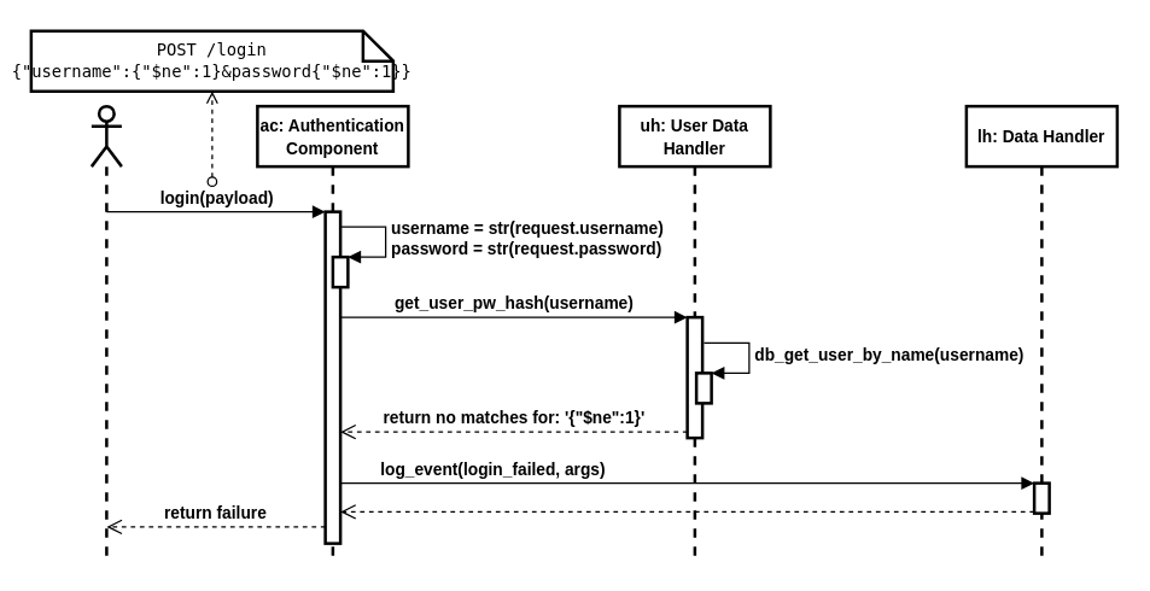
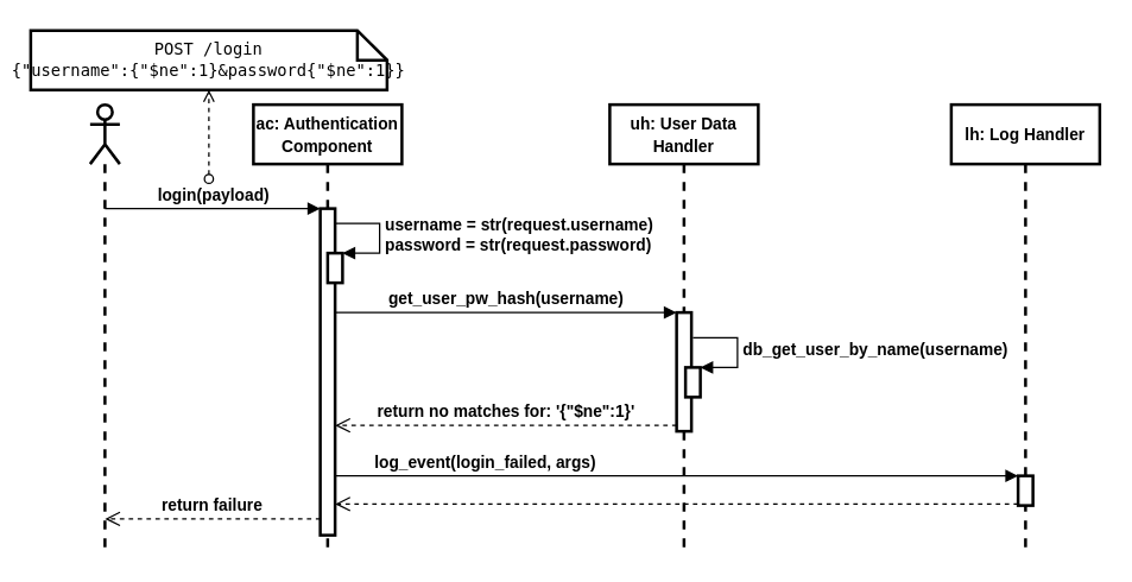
  <mxCell id="0" />
  <mxCell id="1" parent="0" />
  <mxCell id="2" value="" style="shape=umlLifeline;participant=umlActor;perimeter=lifelinePerimeter;whiteSpace=wrap;html=1;container=1;collapsible=0;recursiveResize=0;verticalAlign=top;spacingTop=36;outlineConnect=0;strokeWidth=2;" parent="1" vertex="1"><mxGeometry x="60" y="70" width="20" height="300" as="geometry" /></mxCell>
  <mxCell id="3" value="&lt;font style=&quot;font-size: 11px&quot;&gt;&lt;b&gt;ac: Authentication Component&lt;br&gt;&lt;/b&gt;&lt;/font&gt;" style="shape=umlLifeline;perimeter=lifelinePerimeter;whiteSpace=wrap;html=1;container=1;collapsible=0;recursiveResize=0;outlineConnect=0;strokeWidth=2;" parent="1" vertex="1"><mxGeometry x="170" y="70" width="100" height="300" as="geometry" /></mxCell>
  <mxCell id="4" value="" style="html=1;points=[];perimeter=orthogonalPerimeter;fontSize=11;strokeWidth=2;" parent="3" vertex="1"><mxGeometry x="45" y="70" width="10" height="220" as="geometry" /></mxCell>
  <mxCell id="5" value="&lt;font style=&quot;font-size: 11px&quot;&gt;&lt;b&gt;uh: User Data Handler&lt;br&gt;&lt;/b&gt;&lt;/font&gt;" style="shape=umlLifeline;perimeter=lifelinePerimeter;whiteSpace=wrap;html=1;container=1;collapsible=0;recursiveResize=0;outlineConnect=0;strokeWidth=2;" parent="1" vertex="1"><mxGeometry x="410" y="70" width="100" height="300" as="geometry" /></mxCell>
  <mxCell id="6" value="" style="html=1;points=[];perimeter=orthogonalPerimeter;fontSize=11;strokeWidth=2;" parent="5" vertex="1"><mxGeometry x="45" y="140" width="10" height="80" as="geometry" /></mxCell>
  <mxCell id="7" value="" style="html=1;points=[];perimeter=orthogonalPerimeter;fontSize=11;strokeWidth=2;" parent="5" vertex="1"><mxGeometry x="51" y="177" width="10" height="20" as="geometry" /></mxCell>
  <mxCell id="8" value="&lt;b&gt;db_get_user_by_name(username)&lt;/b&gt;" style="edgeStyle=orthogonalEdgeStyle;html=1;align=left;spacingLeft=2;endArrow=block;rounded=0;entryX=1;entryY=0;fontSize=11;" parent="5" target="7" edge="1"><mxGeometry relative="1" as="geometry"><mxPoint x="56" y="157.0" as="sourcePoint" /><Array as="points"><mxPoint x="86" y="157" /></Array></mxGeometry></mxCell>
  <mxCell id="9" value="&lt;b&gt;login(payload)&lt;/b&gt;" style="html=1;verticalAlign=bottom;endArrow=block;entryX=0;entryY=0;rounded=0;fontSize=11;" parent="1" source="2" target="4" edge="1"><mxGeometry relative="1" as="geometry"><mxPoint x="145" y="140" as="sourcePoint" /></mxGeometry></mxCell>
  <mxCell id="10" value="&lt;pre&gt;POST /login&lt;br&gt;&lt;code&gt;{&quot;username&quot;:{&quot;$ne&quot;:1}&amp;amp;password&lt;/code&gt;&lt;code&gt;&lt;code&gt;{&quot;$ne&quot;:1}&lt;/code&gt;}&lt;/code&gt;&lt;/pre&gt;" style="shape=note;size=20;whiteSpace=wrap;html=1;fontSize=11;strokeWidth=2;" parent="1" vertex="1"><mxGeometry x="20" y="20" width="240" height="40" as="geometry" /></mxCell>
  <mxCell id="11" value="" style="endArrow=open;dashed=1;html=1;rounded=0;fontSize=11;entryX=0.5;entryY=1;entryDx=0;entryDy=0;entryPerimeter=0;startArrow=oval;startFill=0;endFill=0;" parent="1" target="10" edge="1"><mxGeometry width="50" height="50" relative="1" as="geometry"><mxPoint x="140" y="120" as="sourcePoint" /><mxPoint x="170" y="60" as="targetPoint" /></mxGeometry></mxCell>
  <mxCell id="12" value="&lt;b&gt;return failure&lt;br&gt;&lt;/b&gt;" style="html=1;verticalAlign=bottom;endArrow=open;dashed=1;endSize=8;exitX=0;exitY=0.95;rounded=0;fontSize=11;" parent="1" source="4" target="2" edge="1"><mxGeometry relative="1" as="geometry"><mxPoint x="145" y="216" as="targetPoint" /></mxGeometry></mxCell>
  <mxCell id="13" value="&lt;b&gt;get_user_pw_hash(username)&lt;/b&gt;" style="html=1;verticalAlign=bottom;endArrow=block;entryX=0;entryY=0;rounded=0;fontSize=11;" parent="1" source="4" target="6" edge="1"><mxGeometry relative="1" as="geometry"><mxPoint x="325" y="170" as="sourcePoint" /></mxGeometry></mxCell>
  <mxCell id="14" value="" style="html=1;points=[];perimeter=orthogonalPerimeter;fontSize=11;strokeWidth=2;" parent="1" vertex="1"><mxGeometry x="220" y="170" width="10" height="20" as="geometry" /></mxCell>
  <mxCell id="15" value="&lt;b&gt;username = str(request.username)&lt;br&gt;password = str(request.password)&lt;/b&gt;" style="edgeStyle=orthogonalEdgeStyle;html=1;align=left;spacingLeft=2;endArrow=block;rounded=0;entryX=1;entryY=0;fontSize=11;" parent="1" target="14" edge="1"><mxGeometry relative="1" as="geometry"><mxPoint x="225" y="150" as="sourcePoint" /><Array as="points"><mxPoint x="255" y="150" /></Array></mxGeometry></mxCell>
  <mxCell id="16" value="&lt;b&gt;return no matches for: '{&quot;$ne&quot;:1}' &lt;/b&gt;" style="html=1;verticalAlign=bottom;endArrow=open;dashed=1;endSize=8;exitX=0;exitY=0.95;rounded=0;fontSize=11;" parent="1" source="6" target="4" edge="1"><mxGeometry relative="1" as="geometry"><mxPoint x="385" y="246" as="targetPoint" /><mxPoint as="offset" /></mxGeometry></mxCell>
- <mxCell id="17" value="&lt;font style=&quot;font-size: 11px&quot;&gt;&lt;b&gt;lh: Data Handler&lt;br&gt;&lt;/b&gt;&lt;/font&gt;" style="shape=umlLifeline;perimeter=lifelinePerimeter;whiteSpace=wrap;html=1;container=1;collapsible=0;recursiveResize=0;outlineConnect=0;strokeWidth=2;" parent="1" vertex="1"><mxGeometry x="640" y="70" width="100" height="300" as="geometry" /></mxCell>
+ <mxCell id="17" value="&lt;font style=&quot;font-size: 11px&quot;&gt;&lt;b&gt;lh: Log Handler&lt;br&gt;&lt;/b&gt;&lt;/font&gt;" style="shape=umlLifeline;perimeter=lifelinePerimeter;whiteSpace=wrap;html=1;container=1;collapsible=0;recursiveResize=0;outlineConnect=0;strokeWidth=2;" parent="1" vertex="1"><mxGeometry x="640" y="70" width="100" height="300" as="geometry" /></mxCell>
  <mxCell id="18" value="" style="html=1;points=[];perimeter=orthogonalPerimeter;fontSize=11;strokeWidth=2;" parent="17" vertex="1"><mxGeometry x="45" y="250" width="10" height="20" as="geometry" /></mxCell>
  <mxCell id="19" value="" style="html=1;verticalAlign=bottom;endArrow=open;dashed=1;endSize=8;exitX=0;exitY=0.95;rounded=0;fontSize=11;" parent="1" source="18" target="4" edge="1"><mxGeometry relative="1" as="geometry"><mxPoint x="635" y="396" as="targetPoint" /></mxGeometry></mxCell>
  <mxCell id="20" value="&lt;b&gt;log_event(login_failed, args)&lt;br&gt;&lt;/b&gt;" style="html=1;verticalAlign=bottom;endArrow=block;entryX=0;entryY=0;rounded=0;fontSize=11;" parent="1" source="4" target="18" edge="1"><mxGeometry x="-0.562" relative="1" as="geometry"><mxPoint x="635" y="320" as="sourcePoint" /><mxPoint as="offset" /></mxGeometry></mxCell>
